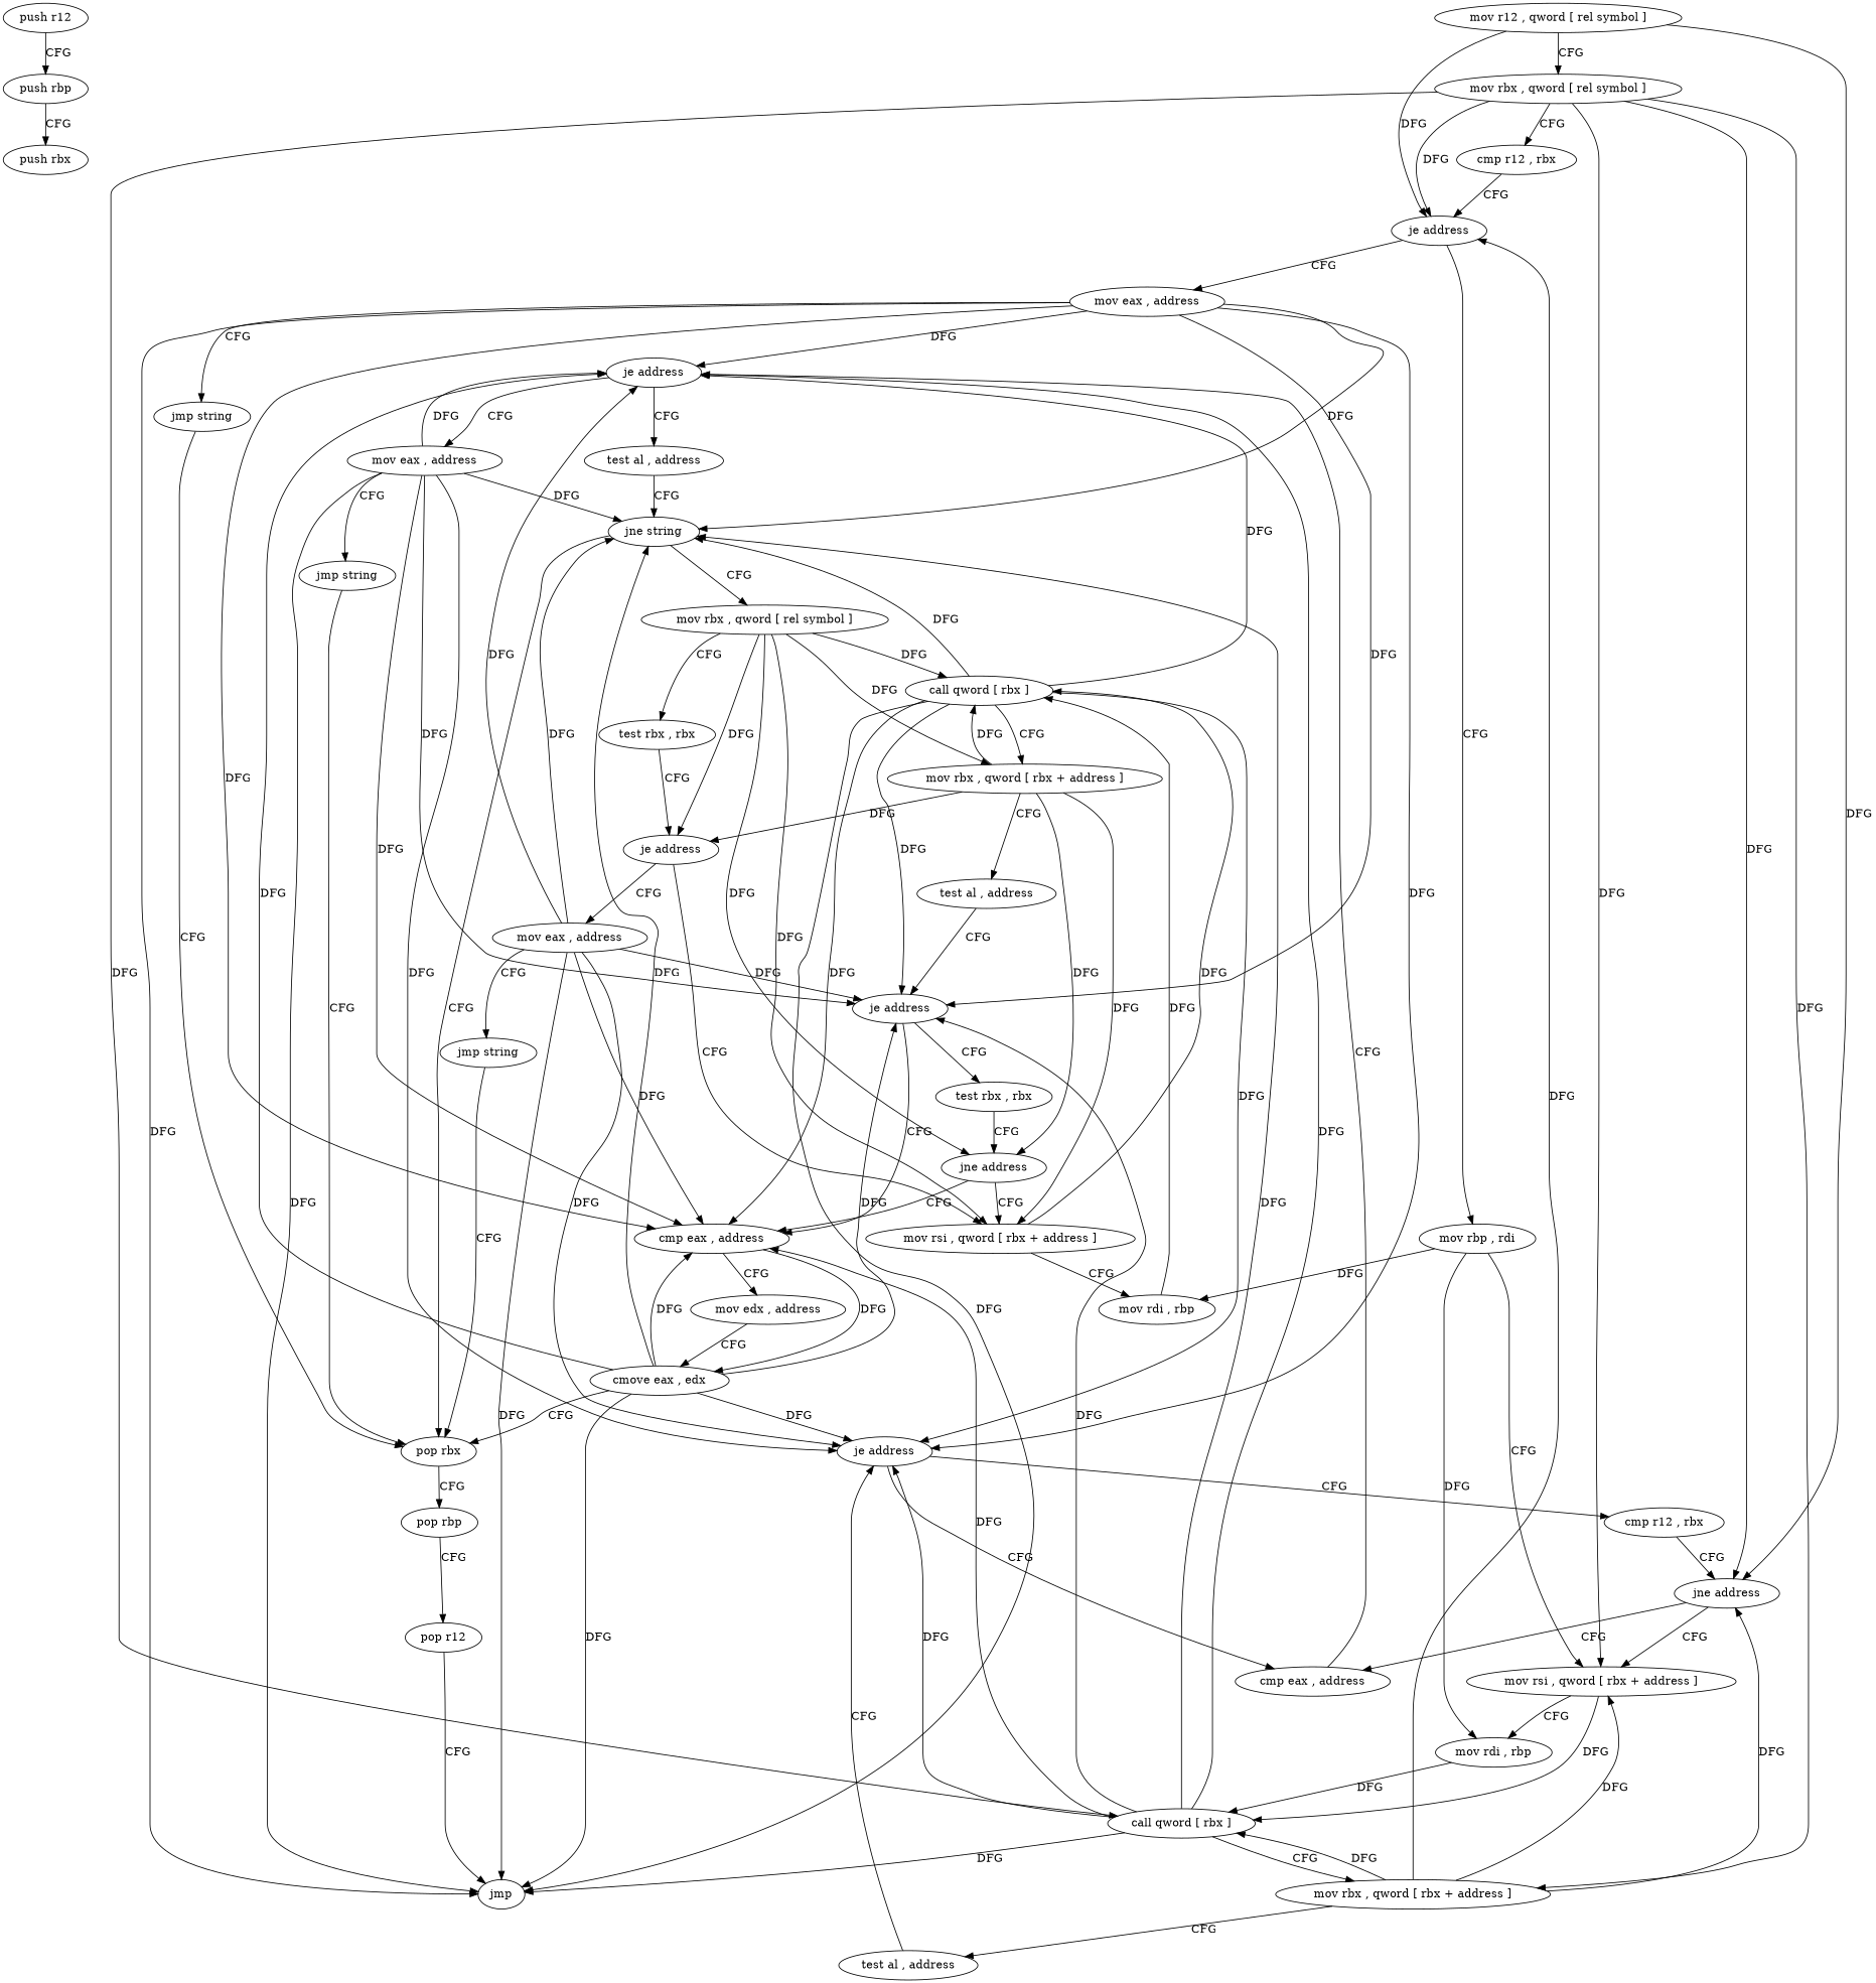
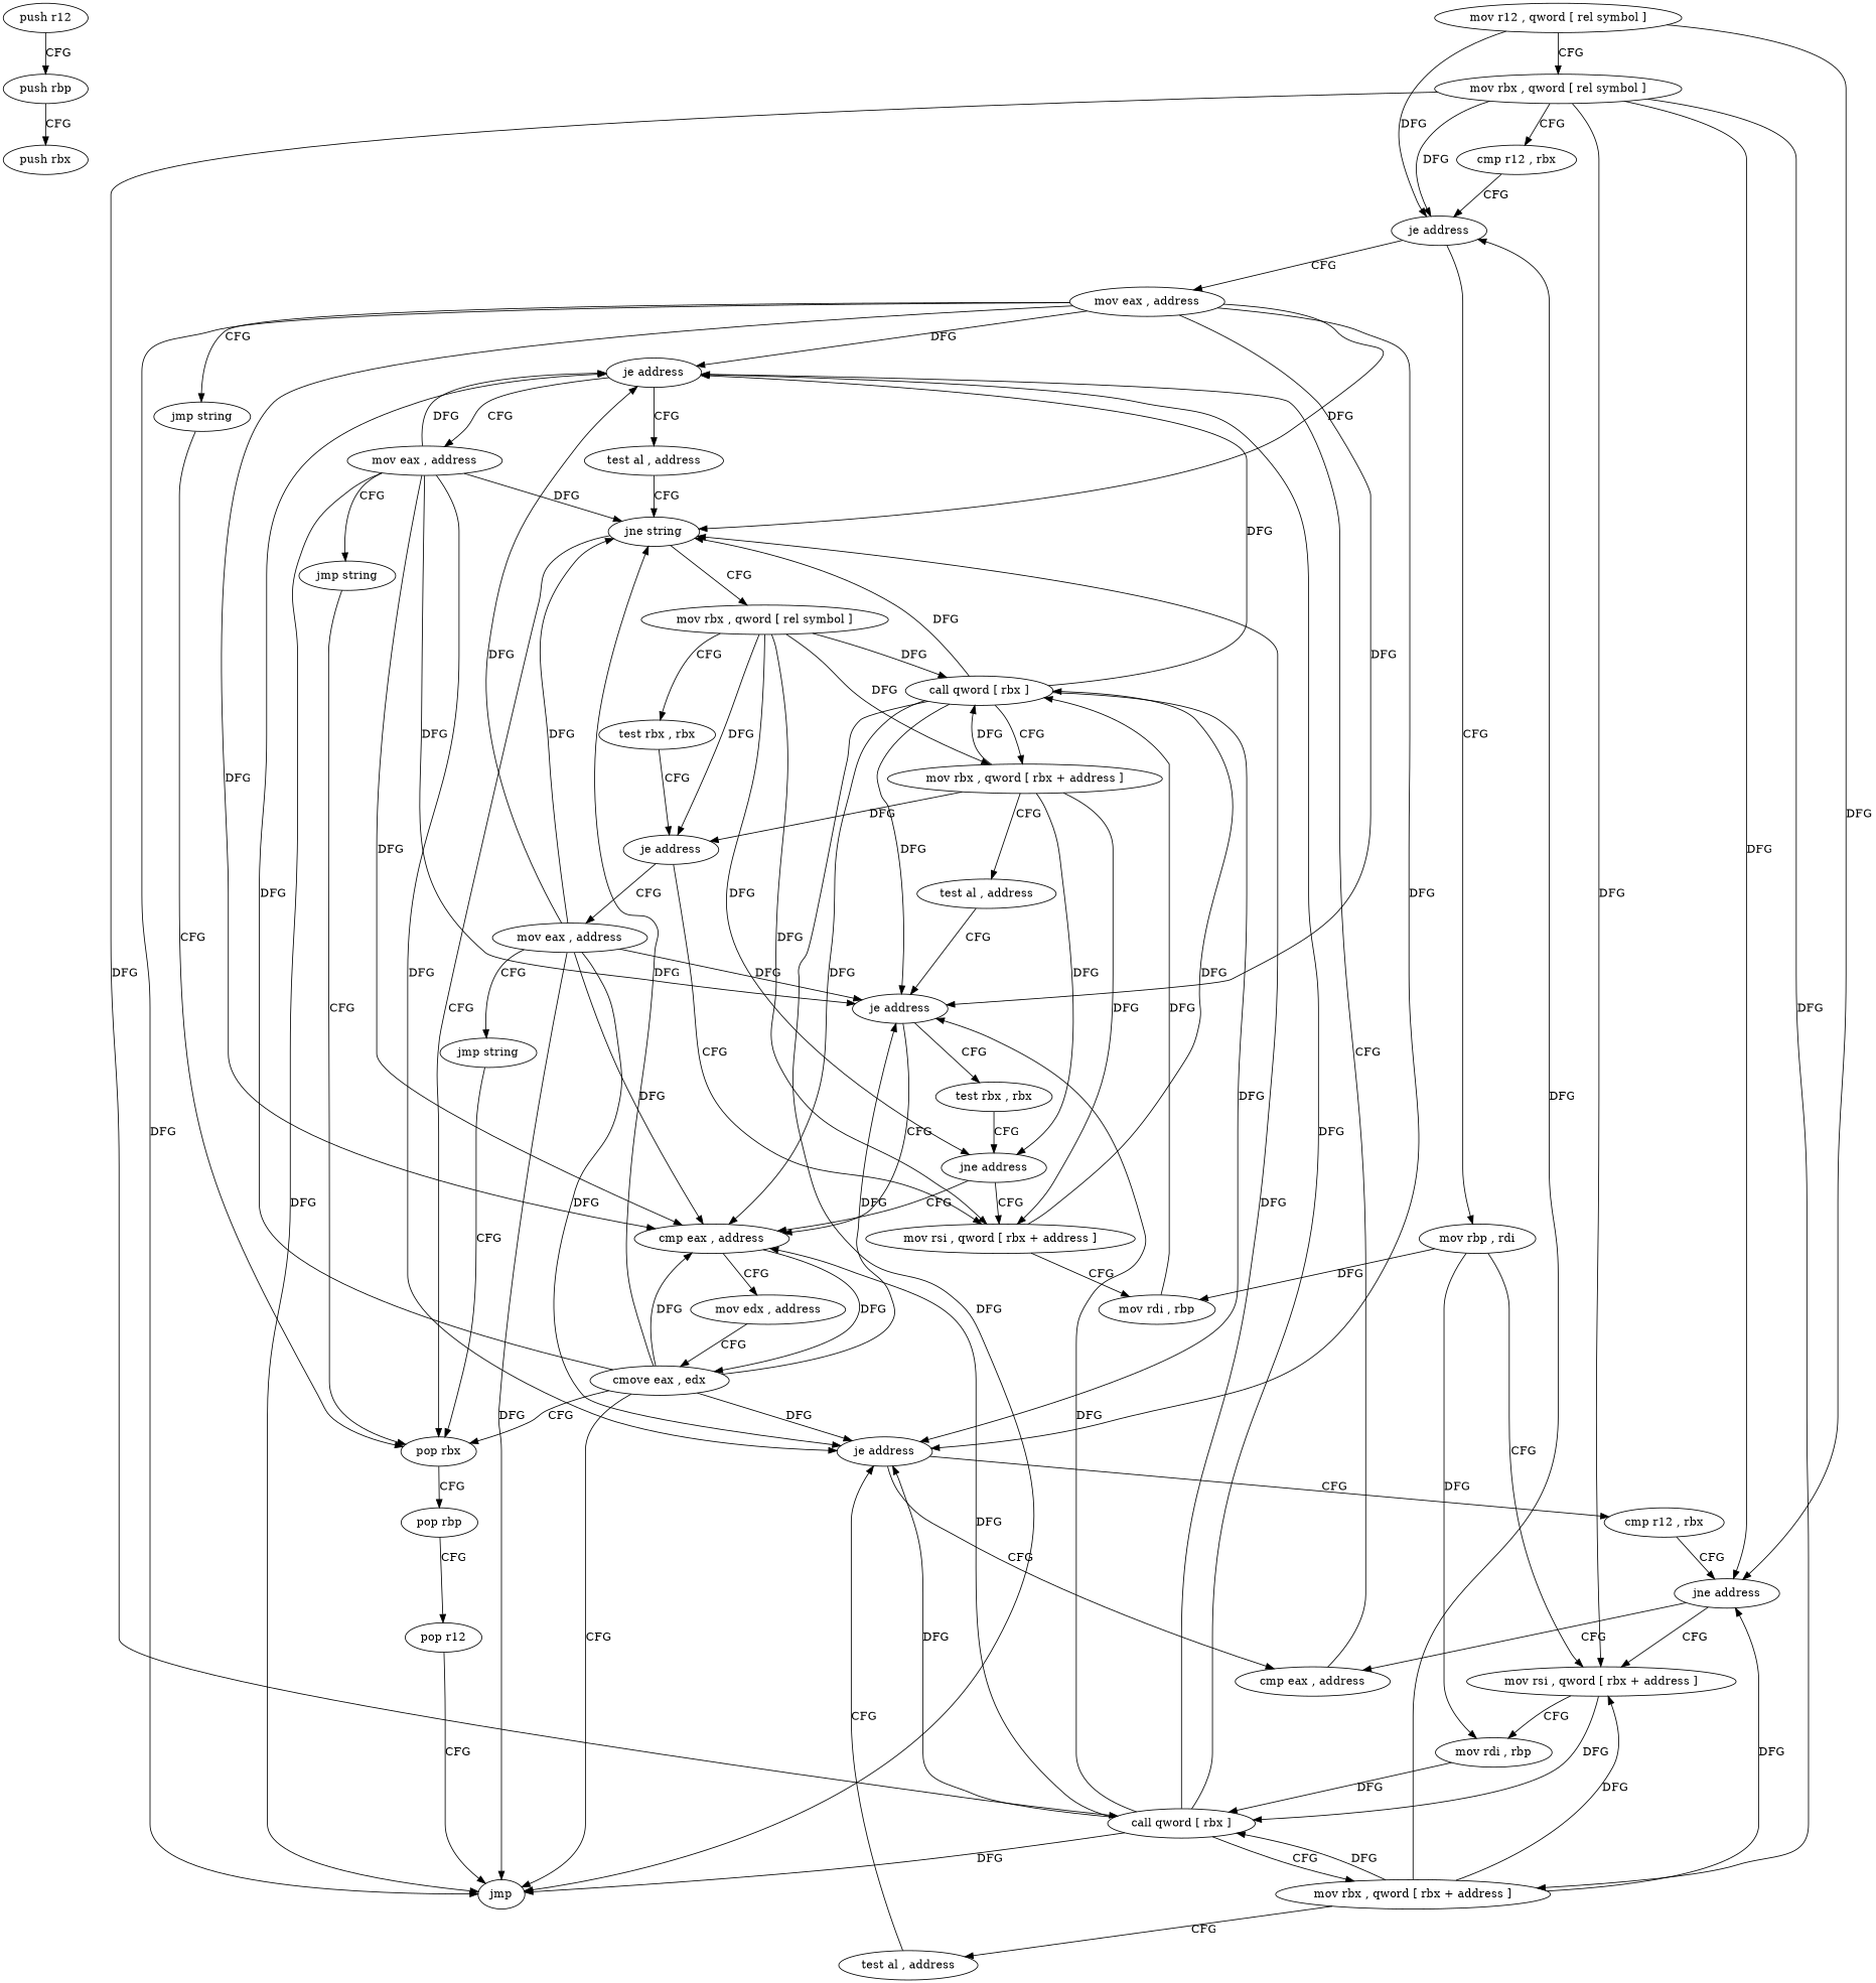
  digraph {
    n1 [label="push r12"]
    n2 [label="push rbp"]
    n3 [label="push rbx"]
    n4 [label="mov r12 , qword [ rel symbol ]"]
    n5 [label="mov rbx , qword [ rel symbol ]"]
    n6 [label="je address"]
    n7 [label="jne address"]
    n8 [label="cmp r12 , rbx"]
    n9 [label="mov rsi , qword [ rbx + address ]"]
    n10 [label="call qword [ rbx ]"]
    n11 [label="mov rbx , qword [ rbx + address ]"]
    n12 [label="mov eax , address"]
    n13 [label="mov rbp , rdi"]
    n14 [label="cmp eax , address"]
    n15 [label="mov rdi , rbp"]
    n16 [label=jmp]
    n17 [label="je address"]
    n18 [label="jne string"]
    n19 [label="je address"]
    n20 [label="je address"]
    n21 [label="cmp eax , address"]
    n22 [label="test al , address"]
    n23 [label="jmp string"]
    n24 [label="mov rdi , rbp"]
    n25 [label="pop rbx"]
    n26 [label="mov eax , address"]
    n27 [label="test al , address"]
    n28 [label="mov rbx , qword [ rel symbol ]"]
    n29 [label="cmp r12 , rbx"]
    n30 [label="test rbx , rbx"]
    n31 [label="mov edx , address"]
    n32 [label="cmove eax , edx"]
    n33 [label="call qword [ rbx ]"]
    n34 [label="pop rbp"]
    n35 [label="pop r12"]
    n36 [label="jmp string"]
    n37 [label="test rbx , rbx"]
    n38 [label="je address"]
    n39 [label="mov rsi , qword [ rbx + address ]"]
    n40 [label="mov rbx , qword [ rbx + address ]"]
    n41 [label="jne address"]
    n42 [label="mov eax , address"]
    n43 [label="test al , address"]
    n44 [label="jmp string"]
    n1 -> n2 [label=CFG]
    n2 -> n3 [label=CFG]
    n4 -> n5 [label=CFG]
    n4 -> n6 [label=DFG]
    n4 -> n7 [label=DFG]
    n5 -> n6 [label=DFG]
    n5 -> n7 [label=DFG]
    n5 -> n8 [label=CFG]
    n5 -> n9 [label=DFG]
    n5 -> n10 [label=DFG]
    n5 -> n11 [label=DFG]
    n6 -> n12 [label=CFG]
    n6 -> n13 [label=CFG]
    n7 -> n9 [label=CFG]
    n7 -> n14 [label=CFG]
    n8 -> n6 [label=CFG]
    n9 -> n10 [label=DFG]
    n9 -> n15 [label=CFG]
    n10 -> n11 [label=CFG]
    n10 -> n16 [label=DFG]
    n10 -> n17 [label=DFG]
    n10 -> n18 [label=DFG]
    n10 -> n19 [label=DFG]
    n10 -> n20 [label=DFG]
    n10 -> n21 [label=DFG]
    n11 -> n6 [label=DFG]
    n11 -> n7 [label=DFG]
    n11 -> n9 [label=DFG]
    n11 -> n10 [label=DFG]
    n11 -> n22 [label=CFG]
    n12 -> n16 [label=DFG]
    n12 -> n17 [label=DFG]
    n12 -> n18 [label=DFG]
    n12 -> n19 [label=DFG]
    n12 -> n20 [label=DFG]
    n12 -> n21 [label=DFG]
    n12 -> n23 [label=CFG]
    n13 -> n9 [label=CFG]
    n13 -> n15 [label=DFG]
    n13 -> n24 [label=DFG]
    n14 -> n17 [label=CFG]
    n15 -> n10 [label=DFG]
    n17 -> n26 [label=CFG]
    n17 -> n27 [label=CFG]
    n18 -> n25 [label=CFG]
    n18 -> n28 [label=CFG]
    n19 -> n14 [label=CFG]
    n19 -> n29 [label=CFG]
    n20 -> n21 [label=CFG]
    n20 -> n30 [label=CFG]
    n21 -> n31 [label=CFG]
    n21 -> n32 [label=DFG]
    n22 -> n19 [label=CFG]
    n23 -> n25 [label=CFG]
    n24 -> n33 [label=DFG]
    n25 -> n34 [label=CFG]
    n26 -> n16 [label=DFG]
    n26 -> n17 [label=DFG]
    n26 -> n18 [label=DFG]
    n26 -> n19 [label=DFG]
    n26 -> n20 [label=DFG]
    n26 -> n21 [label=DFG]
    n26 -> n36 [label=CFG]
    n27 -> n18 [label=CFG]
    n28 -> n33 [label=DFG]
    n28 -> n37 [label=CFG]
    n28 -> n38 [label=DFG]
    n28 -> n39 [label=DFG]
    n28 -> n40 [label=DFG]
    n28 -> n41 [label=DFG]
    n29 -> n7 [label=CFG]
    n30 -> n41 [label=CFG]
    n31 -> n32 [label=CFG]
-   n32 -> n16 [label=DFG]
+   n32 -> n16 [label=CFG]
    n32 -> n17 [label=DFG]
    n32 -> n18 [label=DFG]
    n32 -> n19 [label=DFG]
    n32 -> n20 [label=DFG]
    n32 -> n21 [label=DFG]
    n32 -> n25 [label=CFG]
    n33 -> n16 [label=DFG]
    n33 -> n17 [label=DFG]
    n33 -> n18 [label=DFG]
    n33 -> n19 [label=DFG]
    n33 -> n20 [label=DFG]
    n33 -> n21 [label=DFG]
    n33 -> n40 [label=CFG]
    n34 -> n35 [label=CFG]
    n35 -> n16 [label=CFG]
    n36 -> n25 [label=CFG]
    n37 -> n38 [label=CFG]
    n38 -> n39 [label=CFG]
    n38 -> n42 [label=CFG]
    n39 -> n24 [label=CFG]
    n39 -> n33 [label=DFG]
    n40 -> n33 [label=DFG]
    n40 -> n38 [label=DFG]
    n40 -> n39 [label=DFG]
    n40 -> n41 [label=DFG]
    n40 -> n43 [label=CFG]
    n41 -> n21 [label=CFG]
    n41 -> n39 [label=CFG]
    n42 -> n16 [label=DFG]
    n42 -> n17 [label=DFG]
    n42 -> n18 [label=DFG]
    n42 -> n19 [label=DFG]
    n42 -> n20 [label=DFG]
    n42 -> n21 [label=DFG]
    n42 -> n44 [label=CFG]
    n43 -> n20 [label=CFG]
    n44 -> n25 [label=CFG]
  }
